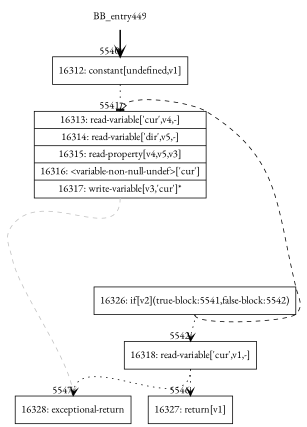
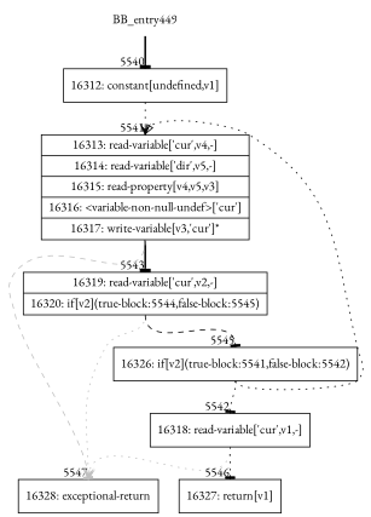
  digraph {
    fontname="EB Garamond"
    rankdir=TD
    node [fontname="EB Garamond" shape=record]
    edge [arrowhead=vee fontname="EB Garamond" headport=n style=dotted tailport=s]
    n1 [label=BB_entry449 shape=none]
    n2 [label="{16312: constant[undefined,v1]}"]
    n3 [label="{16313: read-variable['cur',v4,-]|16314: read-variable['dir',v5,-]|16315: read-property[v4,v5,v3]|16316: \<variable-non-null-undef\>['cur']|16317: write-variable[v3,'cur']*}"]
+   n4 [label="{16319: read-variable['cur',v2,-]|16320: if[v2](true-block:5544,false-block:5545)}"]
    n5 [label="{16328: exceptional-return}"]
    n6 [label="{16326: if[v2](true-block:5541,false-block:5542)}"]
    n7 [label="{16318: read-variable['cur',v1,-]}"]
    n8 [label="{16327: return[v1]}"]
-   n1 -> n2 [headlabel="    5540" style=bold]
-   n2 -> n3 [arrowhead=tee headlabel="      5541"]
-   n3 -> n5 [color=gray headlabel="      5547" style=dashed]
-   n6 -> n3 [arrowhead=onormal style=dashed]
-   n6 -> n7 [headlabel="      5542"]
-   n7 -> n5 [color=black]
-   n7 -> n8 [headlabel="      5546"]
+   n1 -> n2 [arrowhead=tee headlabel="    5540" style=bold]
+   n2 -> n3 [headlabel="      5541"]
+   n3 -> n4 [arrowhead=tee headlabel="      5543" style=bold]
+   n3 -> n5 [arrowhead=tee color=gray headlabel="      5547" style=dashed]
+   n4 -> n5 [color=gray]
+   n4 -> n6 [arrowhead=tee headlabel="      5545" style=dashed]
+   n6 -> n3 [arrowhead=onormal]
+   n6 -> n7 [arrowhead=tee headlabel="      5542"]
+   n7 -> n5 [color=gray]
+   n7 -> n8 [arrowhead=tee headlabel="      5546"]
  }
